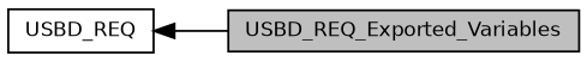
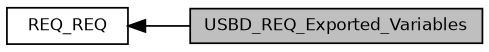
  digraph {
    rankdir=LR
    node [color=black fontname=Helvetica fontsize=10 shape=record style=filled]
    n1 [fillcolor=grey75 fontcolor=black height=0.2 label=USBD_REQ_Exported_Variables width=0.4]
-   n2 [fillcolor=white height=0.2 label=USBD_REQ width=0.4]
+   n2 [fillcolor=white height=0.2 label=REQ_REQ width=0.4]
    n2 -> n1 [dir=back fontname=Helvetica fontsize=10 labelfontname=Helvetica labelfontsize=10 shape=plaintext style=solid]
  }
